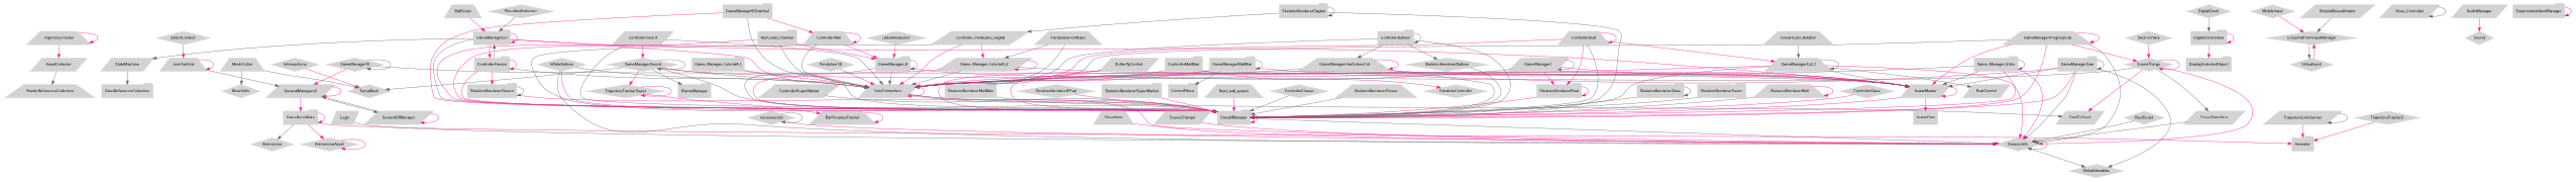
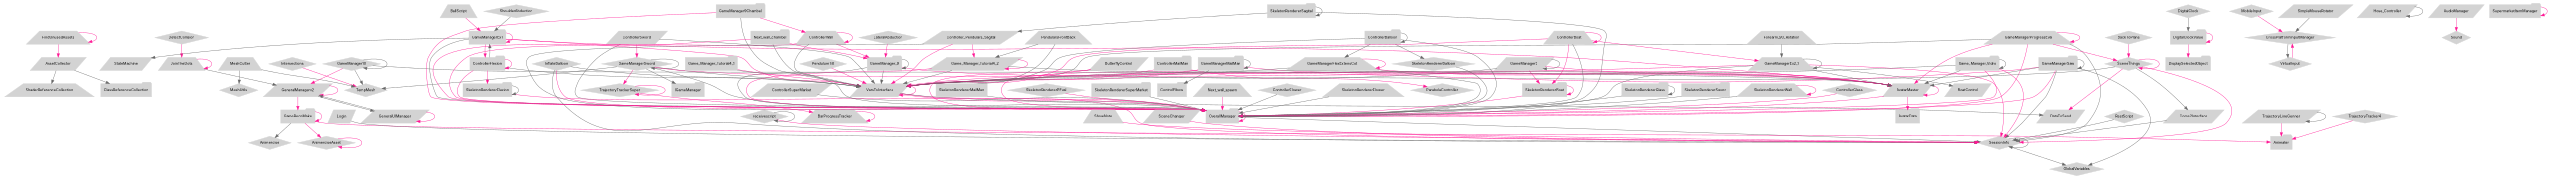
  digraph {
    fontname=Inter
    node [color=lightgray fontname=Inter fontsize=10 shape=diamond style=filled]
    edge [color=deeppink fontname=Inter]
    BarProgressTracker [shape=trapezium]
    ControllerMailMan [shape=folder]
    ParabolaController
    VarsToInterface [shape=parallelogram]
    OverallManager [shape=folder]
    SessionInfo
    DataToSend [shape=parallelogram]
    GlobalVariables
    ControllerSuperMarket [shape=parallelogram]
    IGameManager [shape=folder]
    ControllerSword [shape=parallelogram]
    GameManagerSword
    AvatarMaster [shape=parallelogram]
    TempMesh
    TrajectoryTrackerSuper
    AvatarData [shape=folder]
    JoinTheDots [shape=trapezium]
    DetectCollision
    GeneralManagerv2 [shape=parallelogram]
    GeneralUIManager [shape=parallelogram]
    GameRecnMake [shape=folder]
    GameManagerMailMan [shape=folder]
    ControlElbow [shape=folder]
    GameManagerProgressEval [shape=trapezium]
    SceneThings
    Coms2Interface [shape=parallelogram]
    GameManagerSaw [shape=folder]
    AnimerciseAsset
    Animercise
    Animater [shape=folder]
    RestScript
    SkeletonRendererMailMan [shape=folder]
    SkeletonRendererPEval
    SkeletonRendererSuperMarket [shape=folder]
    AssetCollector [shape=parallelogram]
    ClassReferenceCollection [shape=folder]
    ShaderReferenceCollection [shape=trapezium]
-   FindUnusedAssets [shape=trapezium label=TrajectoryTracker]
+   FindUnusedAssets [shape=trapezium]
    Intersections
    MeshCutter [shape=trapezium]
    MeshUtils
    DigitalClockValue [shape=folder]
    DigitalClock
    DisplaySelectedObject [shape=folder]
    CrossPlatformInputManager
    VirtualInput
    MobileInput
    SimpleMouseRotator [shape=parallelogram]
    BackToPlans
    Login [shape=parallelogram]
    receivescript
    GameManager10
    GameManager5 [shape=parallelogram]
    SkeletonRendererBoat [shape=folder]
    GameManager9Chambel [shape=folder]
    ControllerWall [shape=trapezium]
    GameManager_9 [shape=folder]
    GameManagerEx1 [shape=folder]
    ControllerFlexion [shape=folder]
    StateMachine [shape=parallelogram]
    SkeletonRendererFlexion [shape=folder]
    GameManagerEx2_1 [shape=trapezium]
    BoatControl [shape=parallelogram]
    GameManagerFlexExtensCot [shape=trapezium]
    Game_Manager_Tutorial4_1 [shape=folder]
    Game_Manager_Tutorial4_2 [shape=parallelogram]
    Game_Manager_Vidro [shape=folder]
    BallScript [shape=trapezium]
    ButterflyControl [shape=parallelogram]
    Controller_Pendulars_Sagital [shape=parallelogram]
    Hose_Controller [shape=parallelogram]
    InflateBalloon
    Next_wall_chambel [shape=folder]
    Next_wall_spawn [shape=trapezium]
    PendulumTilt
    ShowNote [shape=trapezium]
    Forearm_90_Rotation [shape=trapezium]
    LateralAbduction
    PendularsFrontBack [shape=trapezium]
    ShoulderAbduction
    AudioManager [shape=parallelogram]
    Sound
    SceneChanger [shape=parallelogram]
    ControllerBalloon [shape=folder]
    SkeletonRendererBalloon
    ControllerBoat [shape=trapezium]
    ControllerFlower
    SkeletonRendererFlower [shape=trapezium]
    SkeletonRendererGlass [shape=folder]
    SkeletonRendererSagital [shape=folder]
    SkeletonRendererSword [shape=folder]
    SkeletonRendererWall [shape=trapezium]
    ControllerGlass
    SupermarketItemManager [shape=folder]
    TrajectoryLineGenner [shape=parallelogram]
-   TrajectoryTracker2
+   TrajectoryTracker2 [label=TrajectoryTracker4]
    BarProgressTracker -> BarProgressTracker
    ControllerMailMan -> ParabolaController
    ControllerMailMan -> VarsToInterface
    VarsToInterface -> VarsToInterface
-   VarsToInterface -> OverallManager [color=gray40]
+   VarsToInterface -> OverallManager
    VarsToInterface -> SessionInfo
    VarsToInterface -> DataToSend [color=gray40]
    OverallManager -> OverallManager
    OverallManager -> SessionInfo [color=gray40]
    SessionInfo -> SessionInfo [color=gray40]
    SessionInfo -> GlobalVariables [color=gray40]
    ControllerSuperMarket -> OverallManager [color=gray40]
    ControllerSword -> VarsToInterface [color=gray40]
    ControllerSword -> OverallManager [color=gray40]
    ControllerSword -> GameManagerSword
    GameManagerSword -> VarsToInterface [color=gray40]
    GameManagerSword -> OverallManager [color=gray40]
    GameManagerSword -> IGameManager [color=gray40]
    GameManagerSword -> GameManagerSword [color=gray40]
    GameManagerSword -> AvatarMaster
    GameManagerSword -> TempMesh [color=gray40]
    GameManagerSword -> TrajectoryTrackerSuper
    AvatarMaster -> OverallManager
    AvatarMaster -> AvatarMaster
    AvatarMaster -> AvatarData
    TrajectoryTrackerSuper -> BarProgressTracker
    TrajectoryTrackerSuper -> TrajectoryTrackerSuper
    JoinTheDots -> JoinTheDots
    JoinTheDots -> GeneralManagerv2 [color=gray40]
    DetectCollision -> JoinTheDots
    GeneralManagerv2 -> GeneralManagerv2
    GeneralManagerv2 -> GeneralUIManager [color=gray40]
    GeneralManagerv2 -> GameRecnMake
    GeneralUIManager -> GeneralManagerv2 [color=gray40]
    GeneralUIManager -> GeneralUIManager
    GameRecnMake -> GameRecnMake
    GameRecnMake -> AnimerciseAsset
    GameRecnMake -> Animercise [color=gray40]
    GameRecnMake -> Animater
    GameManagerMailMan -> VarsToInterface
    GameManagerMailMan -> OverallManager
    GameManagerMailMan -> AvatarMaster
    GameManagerMailMan -> GameManagerMailMan [color=gray40]
    GameManagerMailMan -> ControlElbow [color=gray40]
    GameManagerProgressEval -> VarsToInterface [color=gray40]
    GameManagerProgressEval -> OverallManager
    GameManagerProgressEval -> SessionInfo [color=gray40]
    GameManagerProgressEval -> AvatarMaster
    GameManagerProgressEval -> GameManagerProgressEval
    GameManagerProgressEval -> SceneThings
    SceneThings -> VarsToInterface [color=gray40]
    SceneThings -> SessionInfo
    SceneThings -> DataToSend
    SceneThings -> SceneThings
    SceneThings -> Coms2Interface [color=gray40]
    Coms2Interface -> SessionInfo [color=gray40]
    GameManagerSaw -> VarsToInterface
    GameManagerSaw -> OverallManager
    GameManagerSaw -> SessionInfo [color=gray40]
    GameManagerSaw -> GlobalVariables [color=gray40]
    GameManagerSaw -> AvatarMaster [color=gray40]
    GameManagerSaw -> GameManagerSaw [color=gray40]
    AnimerciseAsset -> AnimerciseAsset
    RestScript -> SessionInfo [color=gray40]
    SkeletonRendererMailMan -> OverallManager [color=gray40]
    SkeletonRendererPEval -> OverallManager
-   SkeletonRendererSuperMarket -> OverallManager
-   StateMachine -> ClassReferenceCollection [color=gray40]
+   SkeletonRendererSuperMarket -> OverallManager [color=gray40]
+   AssetCollector -> ClassReferenceCollection [color=gray40]
    AssetCollector -> ShaderReferenceCollection [color=gray40]
    FindUnusedAssets -> AssetCollector
    FindUnusedAssets -> FindUnusedAssets
    Intersections -> TempMesh
    MeshCutter -> TempMesh [color=gray40]
    MeshCutter -> MeshUtils [color=gray40]
    DigitalClockValue -> DigitalClockValue
    DigitalClockValue -> DisplaySelectedObject
    DigitalClock -> DigitalClockValue [color=gray40]
    CrossPlatformInputManager -> VirtualInput [color=gray40]
    VirtualInput -> CrossPlatformInputManager
    MobileInput -> CrossPlatformInputManager
    SimpleMouseRotator -> CrossPlatformInputManager [color=gray40]
    BackToPlans -> SceneThings
    Login -> SessionInfo [color=gray40]
    receivescript -> SessionInfo
    receivescript -> receivescript [color=gray40]
    GameManager10 -> AvatarMaster [color=gray40]
+   GameManager10 -> TempMesh [color=gray40]
    GameManager10 -> GeneralManagerv2
    GameManager10 -> GameManager10 [color=gray40]
    GameManager5 -> VarsToInterface [color=gray40]
    GameManager5 -> AvatarMaster
    GameManager5 -> GameManager5 [color=gray40]
    GameManager5 -> SkeletonRendererBoat
    SkeletonRendererBoat -> OverallManager
    SkeletonRendererBoat -> SkeletonRendererBoat
    GameManager9Chambel -> VarsToInterface [color=gray40]
    GameManager9Chambel -> OverallManager
    GameManager9Chambel -> ControllerWall
    ControllerWall -> VarsToInterface [color=gray40]
    ControllerWall -> OverallManager
    ControllerWall -> ControllerWall
    ControllerWall -> GameManager_9
    GameManager_9 -> VarsToInterface [color=gray40]
    GameManager_9 -> OverallManager [color=gray40]
    GameManager_9 -> AvatarMaster
    GameManager_9 -> GameManager_9 [color=gray40]
    GameManagerEx1 -> VarsToInterface
    GameManagerEx1 -> OverallManager [color=gray40]
    GameManagerEx1 -> AvatarMaster
    GameManagerEx1 -> GameManagerEx1
    GameManagerEx1 -> ControllerFlexion
    GameManagerEx1 -> StateMachine [color=gray40]
    ControllerFlexion -> VarsToInterface [color=gray40]
    ControllerFlexion -> OverallManager
    ControllerFlexion -> GameManagerEx1 [color=gray40]
    ControllerFlexion -> ControllerFlexion
    ControllerFlexion -> SkeletonRendererFlexion
    SkeletonRendererFlexion -> OverallManager
    SkeletonRendererFlexion -> SkeletonRendererFlexion [color=gray40]
    GameManagerEx2_1 -> VarsToInterface
    GameManagerEx2_1 -> OverallManager [color=gray40]
    GameManagerEx2_1 -> SessionInfo
    GameManagerEx2_1 -> AvatarMaster [color=gray40]
    GameManagerEx2_1 -> GameManagerEx2_1 [color=gray40]
    GameManagerEx2_1 -> BoatControl [color=gray40]
    GameManagerFlexExtensCot -> VarsToInterface [color=gray40]
    GameManagerFlexExtensCot -> OverallManager [color=gray40]
    GameManagerFlexExtensCot -> AvatarMaster
    GameManagerFlexExtensCot -> GameManagerFlexExtensCot
    Game_Manager_Tutorial4_1 -> VarsToInterface
    Game_Manager_Tutorial4_1 -> OverallManager [color=gray40]
    Game_Manager_Tutorial4_2 -> VarsToInterface [color=gray40]
    Game_Manager_Tutorial4_2 -> OverallManager
    Game_Manager_Tutorial4_2 -> AvatarMaster [color=gray40]
    Game_Manager_Tutorial4_2 -> Game_Manager_Tutorial4_2
    Game_Manager_Vidro -> VarsToInterface [color=gray40]
    Game_Manager_Vidro -> OverallManager
    Game_Manager_Vidro -> SessionInfo
    Game_Manager_Vidro -> AvatarMaster [color=gray40]
    Game_Manager_Vidro -> Game_Manager_Vidro [color=gray40]
    BallScript -> GameManagerEx1
    ButterflyControl -> VarsToInterface
    ButterflyControl -> OverallManager
    Controller_Pendulars_Sagital -> VarsToInterface
    Controller_Pendulars_Sagital -> OverallManager [color=gray40]
    Controller_Pendulars_Sagital -> Game_Manager_Tutorial4_2
    Hose_Controller -> Hose_Controller [color=gray40]
    InflateBalloon -> VarsToInterface [color=gray40]
    InflateBalloon -> OverallManager
    InflateBalloon -> SessionInfo [color=gray40]
    Next_wall_chambel -> VarsToInterface [color=gray40]
    Next_wall_chambel -> OverallManager
    Next_wall_chambel -> GameManager_9
    Next_wall_spawn -> OverallManager
    PendulumTilt -> VarsToInterface
    ShowNote -> SessionInfo
    Forearm_90_Rotation -> GameManagerEx2_1 [color=gray40]
    LateralAbduction -> GameManager_9
    PendularsFrontBack -> VarsToInterface [color=gray40]
    PendularsFrontBack -> Game_Manager_Tutorial4_2 [color=gray40]
    ShoulderAbduction -> GameManagerEx1 [color=gray40]
    AudioManager -> Sound
    SceneChanger -> SessionInfo
    ControllerBalloon -> VarsToInterface [color=gray40]
    ControllerBalloon -> OverallManager [color=gray40]
    ControllerBalloon -> GameManagerFlexExtensCot [color=gray40]
    ControllerBalloon -> ControllerBalloon [color=gray40]
    ControllerBalloon -> SkeletonRendererBalloon [color=gray40]
    SkeletonRendererBalloon -> OverallManager [color=gray40]
    ControllerBoat -> VarsToInterface
    ControllerBoat -> OverallManager [color=gray40]
    ControllerBoat -> SkeletonRendererBoat
    ControllerBoat -> GameManagerEx2_1
    ControllerBoat -> ControllerBoat
    ControllerFlower -> OverallManager [color=gray40]
    SkeletonRendererFlower -> OverallManager [color=gray40]
    SkeletonRendererGlass -> OverallManager [color=gray40]
    SkeletonRendererGlass -> SkeletonRendererGlass [color=gray40]
    SkeletonRendererSagital -> OverallManager [color=gray40]
    SkeletonRendererSagital -> Controller_Pendulars_Sagital [color=gray40]
    SkeletonRendererSagital -> SkeletonRendererSagital [color=gray40]
    SkeletonRendererSword -> OverallManager [color=gray40]
    SkeletonRendererWall -> OverallManager [color=gray40]
    SkeletonRendererWall -> SkeletonRendererWall
    ControllerGlass -> OverallManager
    SupermarketItemManager -> SupermarketItemManager
    TrajectoryLineGenner -> Animater
    TrajectoryLineGenner -> TrajectoryLineGenner [color=gray40]
    TrajectoryTracker2 -> Animater
  }
